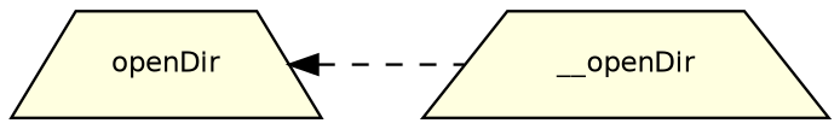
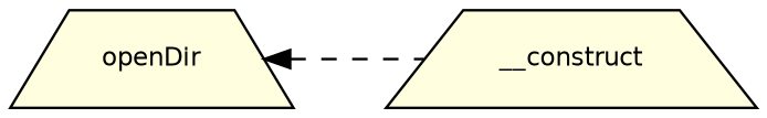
  digraph {
    rankdir=LR
    node [color=black fillcolor=lightyellow fontname=Helvetica fontsize=10 shape=trapezium style=filled]
    n1 [fontcolor=black height=0.2 label=openDir width=0.4]
-   n2 [height=0.2 label=__openDir width=0.4]
+   n2 [height=0.2 label=__construct width=0.4]
    n1 -> n2 [color=black dir=back fontname=Helvetica fontsize=10 labelfontname=Helvetica labelfontsize=10 style=dashed]
  }
